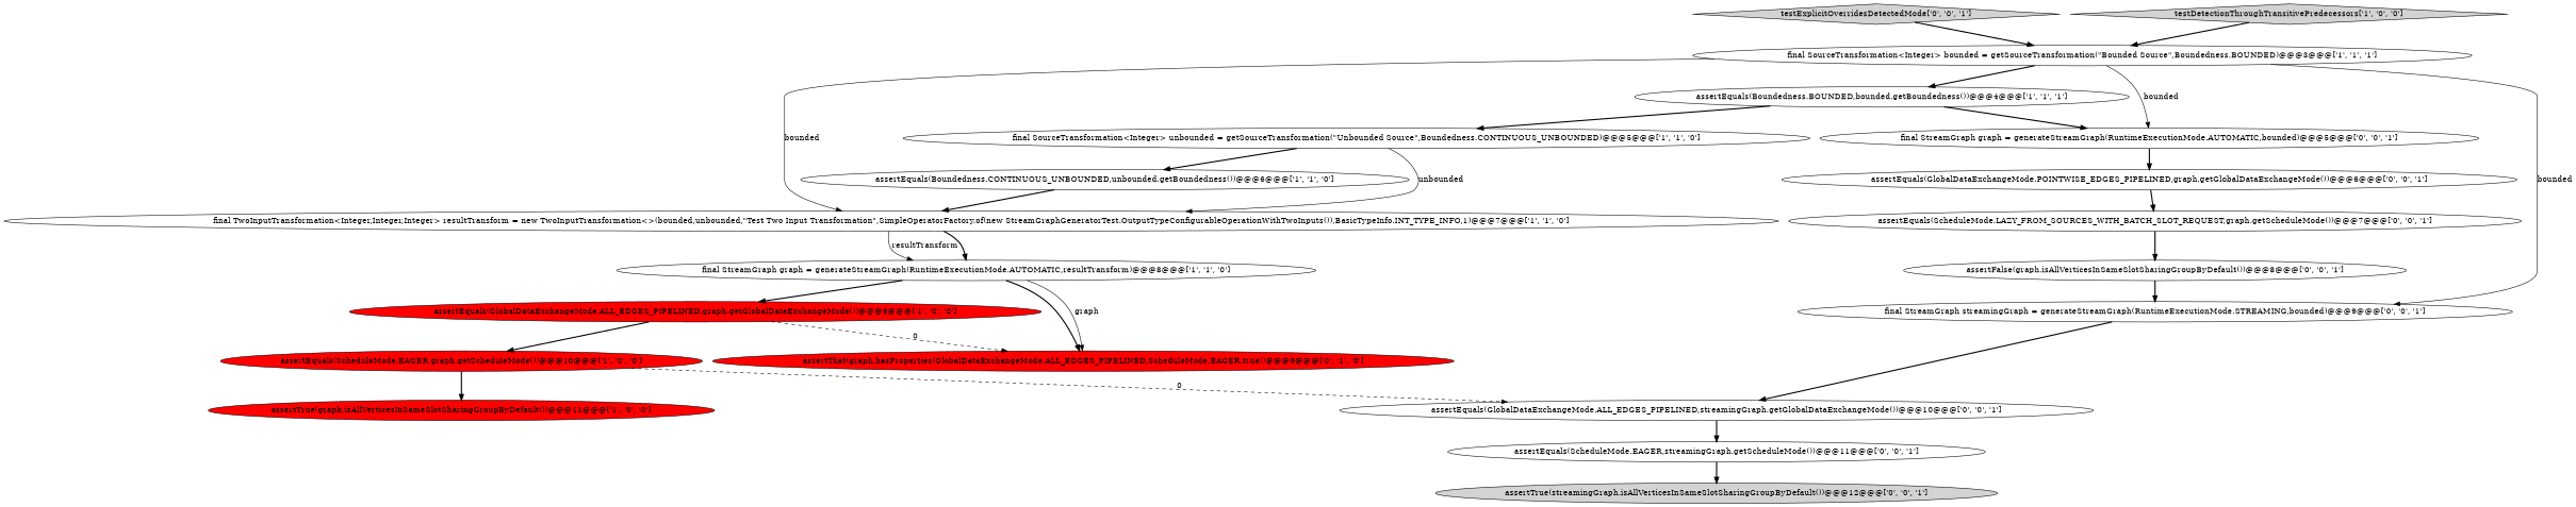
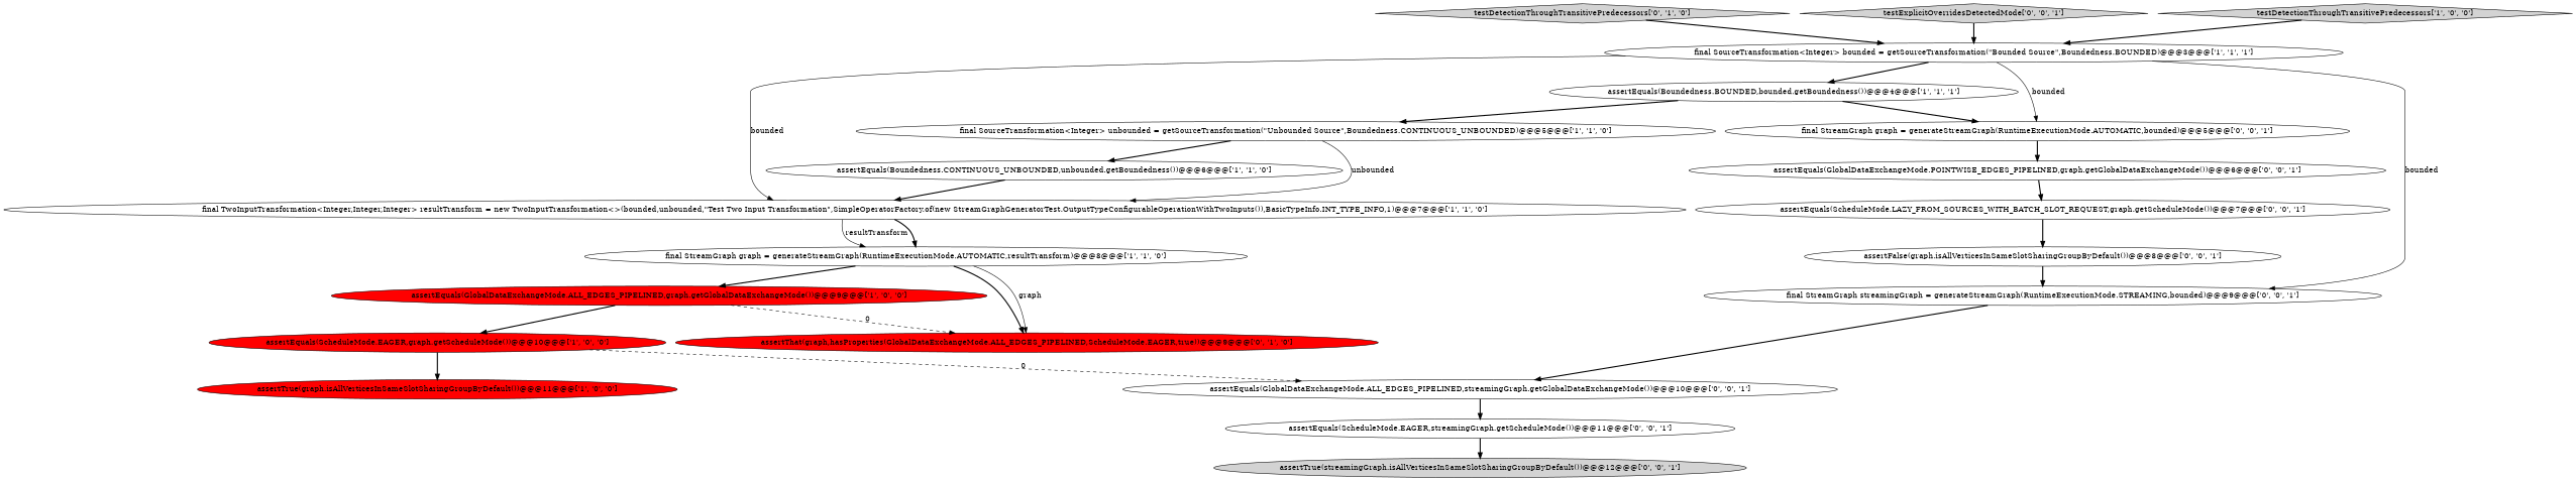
  digraph {
    node [fillcolor=white shape=ellipse style=filled]
    edge [style=bold]
    n1 [label="assertEquals(Boundedness.CONTINUOUS_UNBOUNDED,unbounded.getBoundedness())@@@6@@@['1', '1', '0']"]
    n2 [label="final TwoInputTransformation<Integer,Integer,Integer> resultTransform = new TwoInputTransformation<>(bounded,unbounded,\"Test Two Input Transformation\",SimpleOperatorFactory.of(new StreamGraphGeneratorTest.OutputTypeConfigurableOperationWithTwoInputs()),BasicTypeInfo.INT_TYPE_INFO,1)@@@7@@@['1', '1', '0']"]
    n3 [label="final SourceTransformation<Integer> bounded = getSourceTransformation(\"Bounded Source\",Boundedness.BOUNDED)@@@3@@@['1', '1', '1']"]
    n4 [label="assertEquals(Boundedness.BOUNDED,bounded.getBoundedness())@@@4@@@['1', '1', '1']"]
    n5 [label="final StreamGraph graph = generateStreamGraph(RuntimeExecutionMode.AUTOMATIC,bounded)@@@5@@@['0', '0', '1']"]
    n6 [label="final StreamGraph streamingGraph = generateStreamGraph(RuntimeExecutionMode.STREAMING,bounded)@@@9@@@['0', '0', '1']"]
    n7 [fillcolor=red label="assertThat(graph,hasProperties(GlobalDataExchangeMode.ALL_EDGES_PIPELINED,ScheduleMode.EAGER,true))@@@9@@@['0', '1', '0']"]
+   n8 [fillcolor=lightgray label="testDetectionThroughTransitivePredecessors['0', '1', '0']" shape=diamond]
    n9 [label="final SourceTransformation<Integer> unbounded = getSourceTransformation(\"Unbounded Source\",Boundedness.CONTINUOUS_UNBOUNDED)@@@5@@@['1', '1', '0']"]
    n10 [fillcolor=lightgray label="testExplicitOverridesDetectedMode['0', '0', '1']" shape=diamond]
    n11 [label="assertEquals(GlobalDataExchangeMode.POINTWISE_EDGES_PIPELINED,graph.getGlobalDataExchangeMode())@@@6@@@['0', '0', '1']"]
    n12 [label="assertEquals(ScheduleMode.LAZY_FROM_SOURCES_WITH_BATCH_SLOT_REQUEST,graph.getScheduleMode())@@@7@@@['0', '0', '1']"]
    n13 [label="assertEquals(GlobalDataExchangeMode.ALL_EDGES_PIPELINED,streamingGraph.getGlobalDataExchangeMode())@@@10@@@['0', '0', '1']"]
    n14 [label="assertEquals(ScheduleMode.EAGER,streamingGraph.getScheduleMode())@@@11@@@['0', '0', '1']"]
    n15 [fillcolor=lightgray label="testDetectionThroughTransitivePredecessors['1', '0', '0']" shape=diamond]
    n16 [label="final StreamGraph graph = generateStreamGraph(RuntimeExecutionMode.AUTOMATIC,resultTransform)@@@8@@@['1', '1', '0']"]
    n17 [label="assertFalse(graph.isAllVerticesInSameSlotSharingGroupByDefault())@@@8@@@['0', '0', '1']"]
    n18 [fillcolor=lightgray label="assertTrue(streamingGraph.isAllVerticesInSameSlotSharingGroupByDefault())@@@12@@@['0', '0', '1']"]
    n19 [fillcolor=red label="assertEquals(ScheduleMode.EAGER,graph.getScheduleMode())@@@10@@@['1', '0', '0']"]
    n20 [fillcolor=red label="assertTrue(graph.isAllVerticesInSameSlotSharingGroupByDefault())@@@11@@@['1', '0', '0']"]
    n21 [fillcolor=red label="assertEquals(GlobalDataExchangeMode.ALL_EDGES_PIPELINED,graph.getGlobalDataExchangeMode())@@@9@@@['1', '0', '0']"]
    n1 -> n2
    n2 -> n16 [label=resultTransform style=solid]
    n2 -> n16
    n3 -> n2 [label=bounded style=solid]
    n3 -> n4
    n3 -> n5 [label=bounded style=solid]
    n3 -> n6 [label=bounded style=solid]
    n4 -> n5
    n4 -> n9
    n5 -> n11
    n6 -> n13
+   n8 -> n3
    n9 -> n1
    n9 -> n2 [label=unbounded style=solid]
    n10 -> n3
    n11 -> n12
    n12 -> n17
    n13 -> n14
    n14 -> n18
    n15 -> n3
    n16 -> n7
    n16 -> n7 [label="graph" style=solid]
    n16 -> n21
    n17 -> n6
    n19 -> n13 [label=0 style=dashed]
    n19 -> n20
    n21 -> n7 [label=0 style=dashed]
    n21 -> n19
  }
